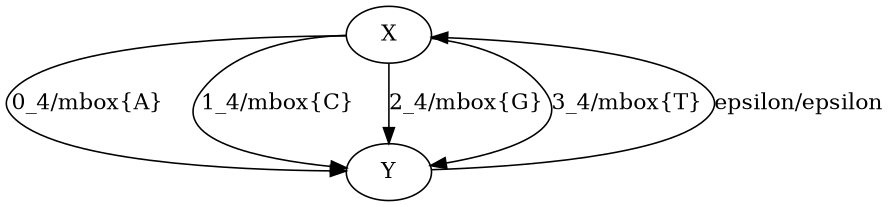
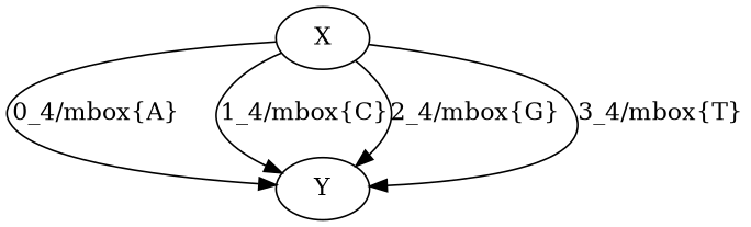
  digraph {
    rankdir=TB
    X
    Y
    X -> Y [label="0_4/\mbox{A}"]
    X -> Y [label="1_4/\mbox{C}"]
    X -> Y [label="2_4/\mbox{G}"]
    X -> Y [label="3_4/\mbox{T}"]
-   Y -> X [label="\epsilon/\epsilon"]
  }
